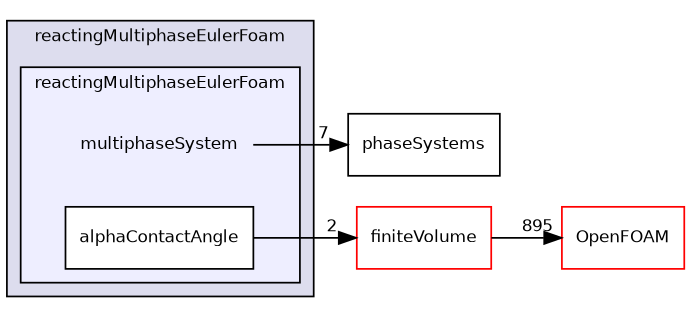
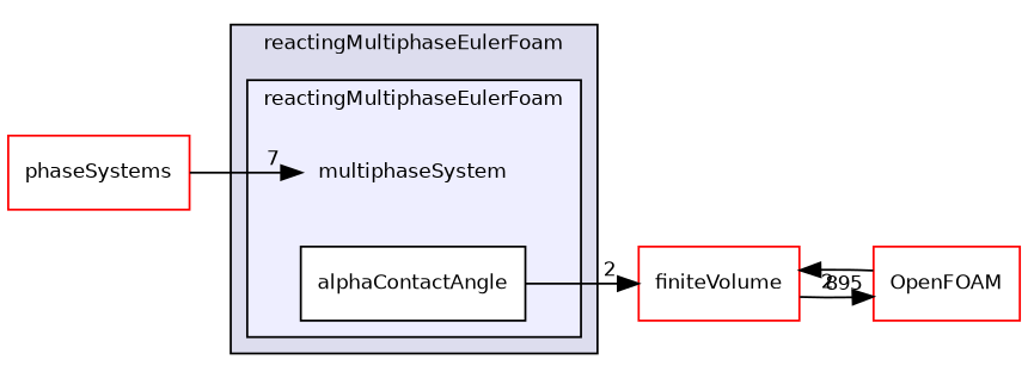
  digraph {
    compound=true
    rankdir=LR
    node [fontname=Helvetica fontsize=10 shape=box color=red]
    edge [headlabel=2 labeldistance=1.5 labelfontname=Helvetica labelfontsize=10]
    n1 [label=multiphaseSystem shape=plaintext color=""]
    n2 [color=black fillcolor=white label=alphaContactAngle style=filled]
-   n3 [color=black label=phaseSystems]
+   n3 [label=phaseSystems]
    n4 [label=finiteVolume]
    n5 [label=OpenFOAM]
    subgraph cluster_1 {
      bgcolor="#ddddee"
      fontname=Helvetica
      fontsize=10
      label=reactingMultiphaseEulerFoam
      pencolor=black
      subgraph cluster_2 {
        bgcolor="#eeeeff"
        fontname=Helvetica
        fontsize=10
        label=reactingMultiphaseEulerFoam
        pencolor=black
        n1
        n2
      }
    }
-   n1 -> n3 [headlabel=7]
+   n3 -> n1 [headlabel=7]
    n2 -> n4
    n4 -> n5 [headlabel=895]
+   n5 -> n4
  }
